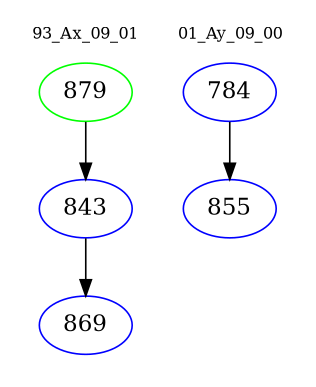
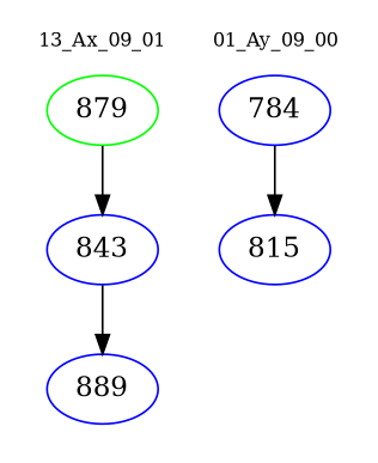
  digraph {
    node [color=blue]
    edge [color=black]
    n1 [color=green label=879]
    n2 [label=843]
-   n3 [label=869]
+   n3 [label=889]
    n4 [label=784]
-   n5 [label=855]
+   n5 [label=815]
    subgraph cluster_1 {
      color=white
      fontsize=10
-     label="93_Ax_09_01"
+     label="13_Ax_09_01"
      n1
      n2
      n3
    }
    subgraph cluster_2 {
      color=white
      fontsize=10
      label="01_Ay_09_00"
      n4
      n5
    }
    n1 -> n2
    n2 -> n3
    n4 -> n5
  }
